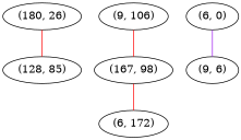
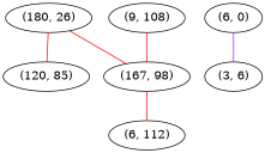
  graph {
    edge [color=red weight=1]
    "(180, 26)"
-   "(120, 85)" [label="(128, 85)"]
+   "(120, 85)"
    "(167, 98)"
-   "(6, 112)" [label="(6, 172)"]
+   "(6, 112)"
    n5 [label="(6, 0)"]
-   "(9, 6)"
-   "(9, 106)"
+   "(9, 6)" [label="(3, 6)"]
+   "(9, 106)" [label="(9, 108)"]
    "(180, 26)" -- "(120, 85)"
+   "(180, 26)" -- "(167, 98)"
    "(167, 98)" -- "(6, 112)"
    n5 -- "(9, 6)" [color=purple weight=4]
    "(9, 106)" -- "(167, 98)"
  }
